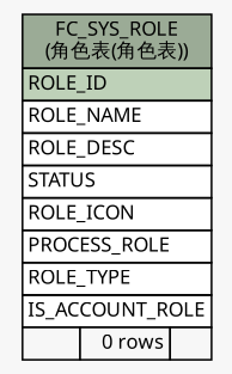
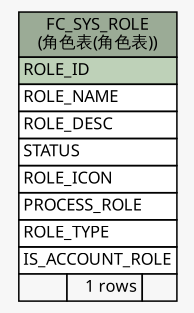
  digraph {
    bgcolor="#f7f7f7"
    fontname="Microsoft YaHei"
    fontsize=11
    nodesep=0.18
    rankdir=RL
    ranksep=0.46
-   n1 [fontname="Microsoft YaHei" fontsize=11 label=<     <TABLE BORDER="0" CELLBORDER="1" CELLSPACING="0" BGCOLOR="#ffffff">       <TR><TD COLSPAN="3" BGCOLOR="#9bab96" ALIGN="CENTER">FC_SYS_ROLE<br/>(角色表(角色表))</TD></TR>       <TR><TD PORT="ROLE_ID" COLSPAN="3" BGCOLOR="#bed1b8" ALIGN="LEFT">ROLE_ID</TD></TR>       <TR><TD PORT="ROLE_NAME" COLSPAN="3" ALIGN="LEFT">ROLE_NAME</TD></TR>       <TR><TD PORT="ROLE_DESC" COLSPAN="3" ALIGN="LEFT">ROLE_DESC</TD></TR>       <TR><TD PORT="STATUS" COLSPAN="3" ALIGN="LEFT">STATUS</TD></TR>       <TR><TD PORT="ROLE_ICON" COLSPAN="3" ALIGN="LEFT">ROLE_ICON</TD></TR>       <TR><TD PORT="PROCESS_ROLE" COLSPAN="3" ALIGN="LEFT">PROCESS_ROLE</TD></TR>       <TR><TD PORT="ROLE_TYPE" COLSPAN="3" ALIGN="LEFT">ROLE_TYPE</TD></TR>       <TR><TD PORT="IS_ACCOUNT_ROLE" COLSPAN="3" ALIGN="LEFT">IS_ACCOUNT_ROLE</TD></TR>       <TR><TD ALIGN="LEFT" BGCOLOR="#f7f7f7">  </TD><TD ALIGN="RIGHT" BGCOLOR="#f7f7f7">0 rows</TD><TD ALIGN="RIGHT" BGCOLOR="#f7f7f7">  </TD></TR>     </TABLE>> shape=plaintext]
+   n1 [fontname="Microsoft YaHei" fontsize=11 label=<     <TABLE BORDER="0" CELLBORDER="1" CELLSPACING="0" BGCOLOR="#ffffff">       <TR><TD COLSPAN="3" BGCOLOR="#9bab96" ALIGN="CENTER">FC_SYS_ROLE<br/>(角色表(角色表))</TD></TR>       <TR><TD PORT="ROLE_ID" COLSPAN="3" BGCOLOR="#bed1b8" ALIGN="LEFT">ROLE_ID</TD></TR>       <TR><TD PORT="ROLE_NAME" COLSPAN="3" ALIGN="LEFT">ROLE_NAME</TD></TR>       <TR><TD PORT="ROLE_DESC" COLSPAN="3" ALIGN="LEFT">ROLE_DESC</TD></TR>       <TR><TD PORT="STATUS" COLSPAN="3" ALIGN="LEFT">STATUS</TD></TR>       <TR><TD PORT="ROLE_ICON" COLSPAN="3" ALIGN="LEFT">ROLE_ICON</TD></TR>       <TR><TD PORT="PROCESS_ROLE" COLSPAN="3" ALIGN="LEFT">PROCESS_ROLE</TD></TR>       <TR><TD PORT="ROLE_TYPE" COLSPAN="3" ALIGN="LEFT">ROLE_TYPE</TD></TR>       <TR><TD PORT="IS_ACCOUNT_ROLE" COLSPAN="3" ALIGN="LEFT">IS_ACCOUNT_ROLE</TD></TR>       <TR><TD ALIGN="LEFT" BGCOLOR="#f7f7f7">  </TD><TD ALIGN="RIGHT" BGCOLOR="#f7f7f7">1 rows</TD><TD ALIGN="RIGHT" BGCOLOR="#f7f7f7">  </TD></TR>     </TABLE>> shape=plaintext]
  }
